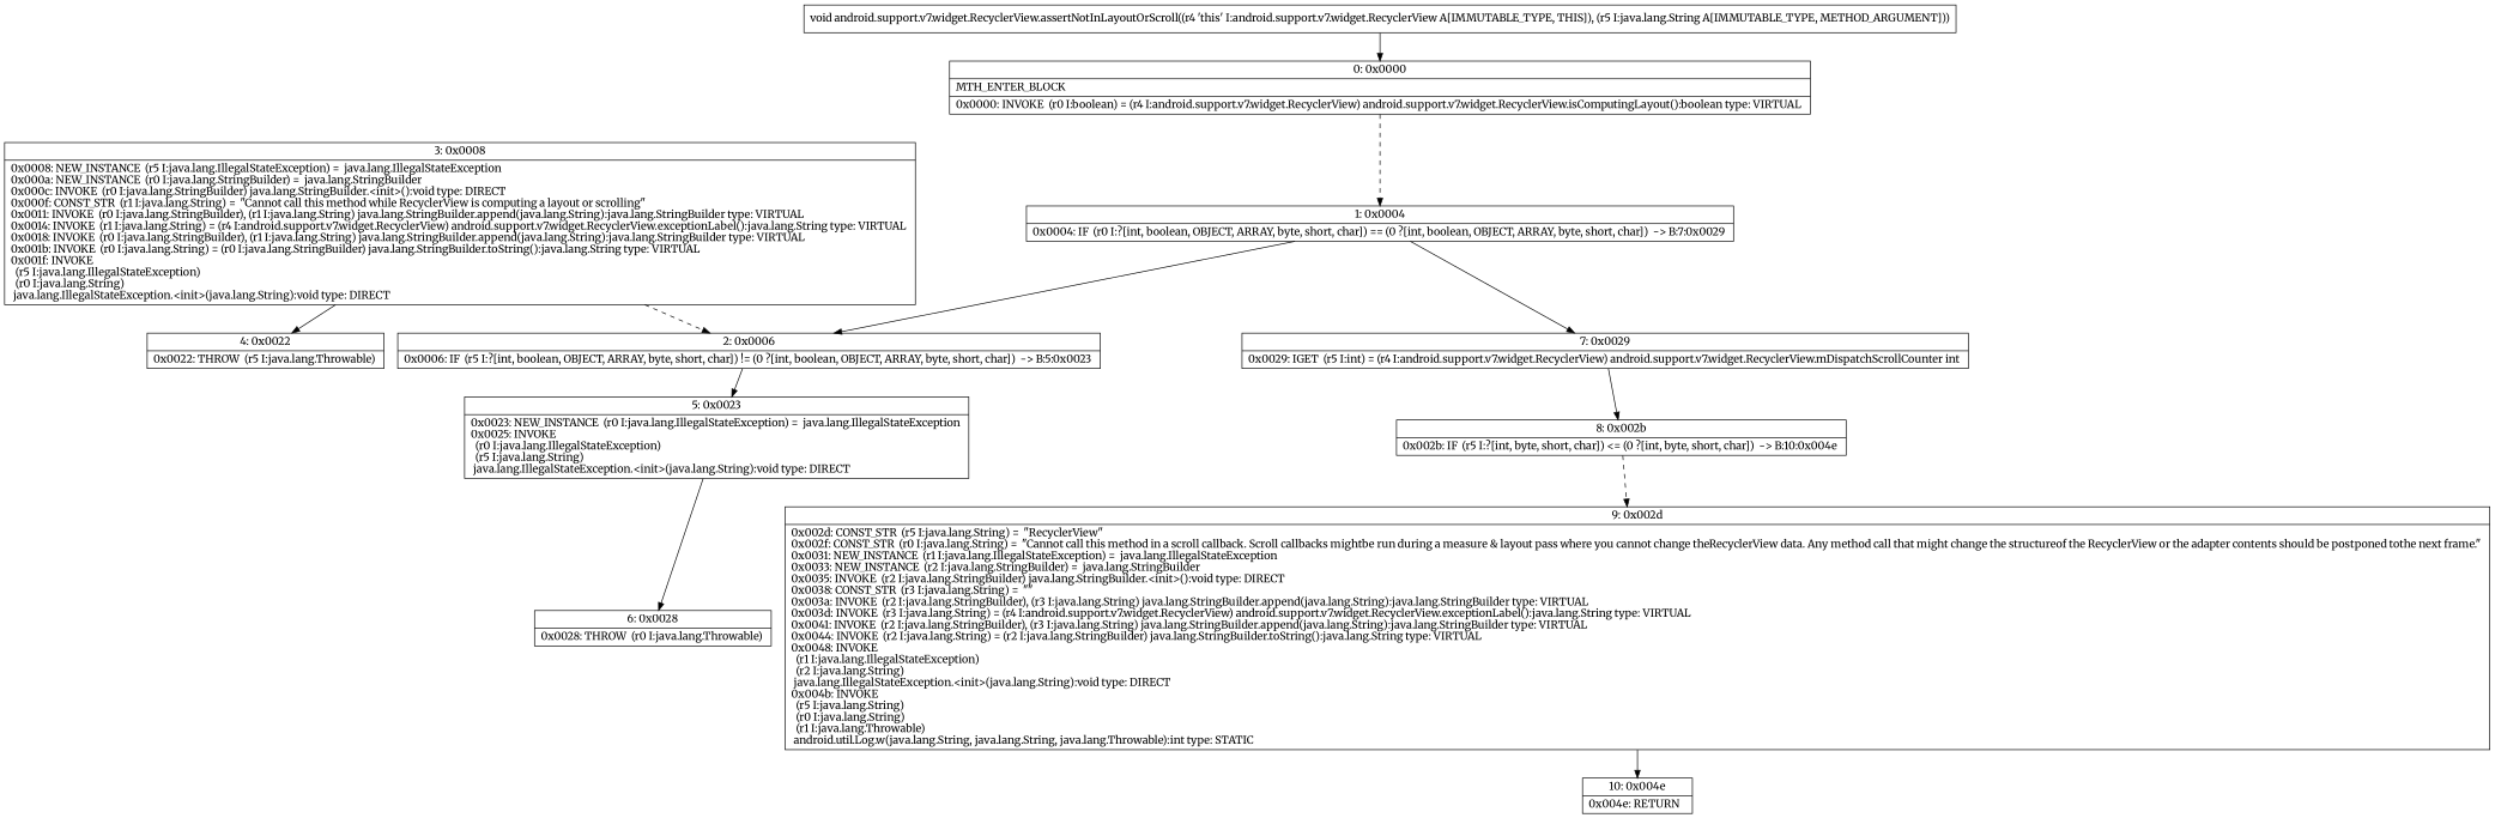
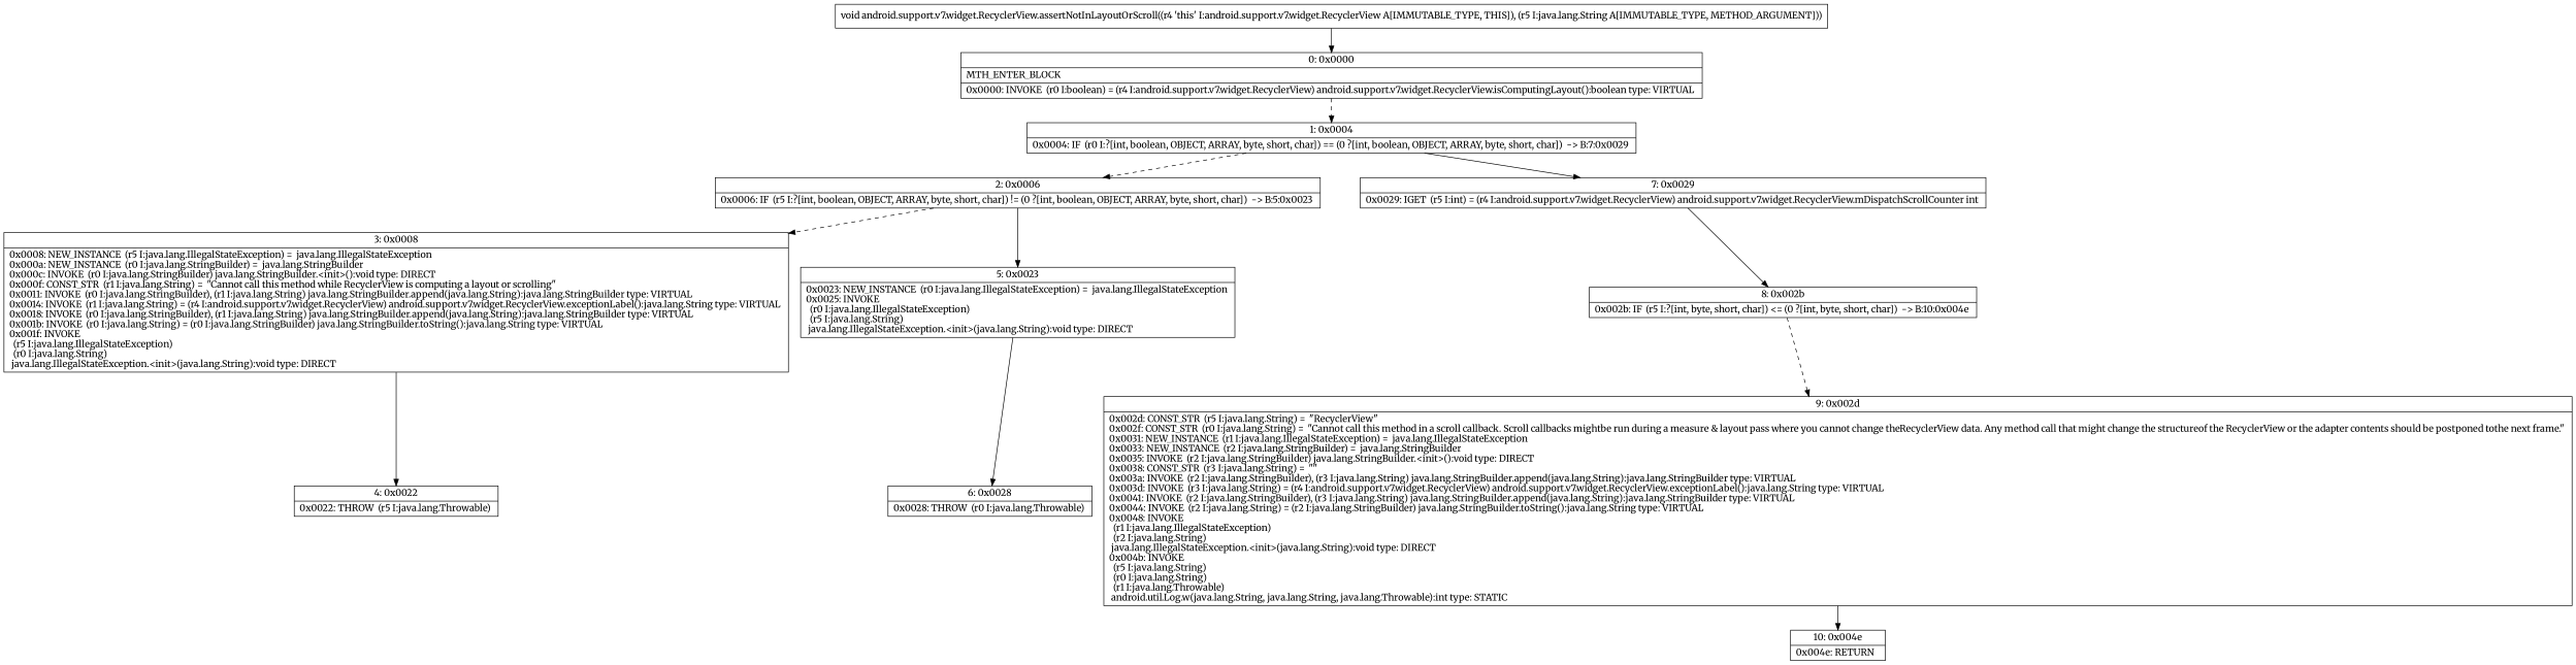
  digraph {
    fontname=Merriweather
    node [fontname=Merriweather shape=record]
    edge [fontname=Merriweather]
    n1 [label="{0\:\ 0x0000|MTH_ENTER_BLOCK\l|0x0000: INVOKE  (r0 I:boolean) = (r4 I:android.support.v7.widget.RecyclerView) android.support.v7.widget.RecyclerView.isComputingLayout():boolean type: VIRTUAL \l}"]
    n2 [label="{1\:\ 0x0004|0x0004: IF  (r0 I:?[int, boolean, OBJECT, ARRAY, byte, short, char]) == (0 ?[int, boolean, OBJECT, ARRAY, byte, short, char])  \-\> B:7:0x0029 \l}"]
    n3 [label="{2\:\ 0x0006|0x0006: IF  (r5 I:?[int, boolean, OBJECT, ARRAY, byte, short, char]) != (0 ?[int, boolean, OBJECT, ARRAY, byte, short, char])  \-\> B:5:0x0023 \l}"]
    n4 [label="{7\:\ 0x0029|0x0029: IGET  (r5 I:int) = (r4 I:android.support.v7.widget.RecyclerView) android.support.v7.widget.RecyclerView.mDispatchScrollCounter int \l}"]
    n5 [label="{3\:\ 0x0008|0x0008: NEW_INSTANCE  (r5 I:java.lang.IllegalStateException) =  java.lang.IllegalStateException \l0x000a: NEW_INSTANCE  (r0 I:java.lang.StringBuilder) =  java.lang.StringBuilder \l0x000c: INVOKE  (r0 I:java.lang.StringBuilder) java.lang.StringBuilder.\<init\>():void type: DIRECT \l0x000f: CONST_STR  (r1 I:java.lang.String) =  \"Cannot call this method while RecyclerView is computing a layout or scrolling\" \l0x0011: INVOKE  (r0 I:java.lang.StringBuilder), (r1 I:java.lang.String) java.lang.StringBuilder.append(java.lang.String):java.lang.StringBuilder type: VIRTUAL \l0x0014: INVOKE  (r1 I:java.lang.String) = (r4 I:android.support.v7.widget.RecyclerView) android.support.v7.widget.RecyclerView.exceptionLabel():java.lang.String type: VIRTUAL \l0x0018: INVOKE  (r0 I:java.lang.StringBuilder), (r1 I:java.lang.String) java.lang.StringBuilder.append(java.lang.String):java.lang.StringBuilder type: VIRTUAL \l0x001b: INVOKE  (r0 I:java.lang.String) = (r0 I:java.lang.StringBuilder) java.lang.StringBuilder.toString():java.lang.String type: VIRTUAL \l0x001f: INVOKE  \l  (r5 I:java.lang.IllegalStateException)\l  (r0 I:java.lang.String)\l java.lang.IllegalStateException.\<init\>(java.lang.String):void type: DIRECT \l}"]
    n6 [label="{5\:\ 0x0023|0x0023: NEW_INSTANCE  (r0 I:java.lang.IllegalStateException) =  java.lang.IllegalStateException \l0x0025: INVOKE  \l  (r0 I:java.lang.IllegalStateException)\l  (r5 I:java.lang.String)\l java.lang.IllegalStateException.\<init\>(java.lang.String):void type: DIRECT \l}"]
    n7 [label="{8\:\ 0x002b|0x002b: IF  (r5 I:?[int, byte, short, char]) \<= (0 ?[int, byte, short, char])  \-\> B:10:0x004e \l}"]
    n8 [label="{4\:\ 0x0022|0x0022: THROW  (r5 I:java.lang.Throwable) \l}"]
    n9 [label="{6\:\ 0x0028|0x0028: THROW  (r0 I:java.lang.Throwable) \l}"]
    n10 [label="{9\:\ 0x002d|0x002d: CONST_STR  (r5 I:java.lang.String) =  \"RecyclerView\" \l0x002f: CONST_STR  (r0 I:java.lang.String) =  \"Cannot call this method in a scroll callback. Scroll callbacks mightbe run during a measure & layout pass where you cannot change theRecyclerView data. Any method call that might change the structureof the RecyclerView or the adapter contents should be postponed tothe next frame.\" \l0x0031: NEW_INSTANCE  (r1 I:java.lang.IllegalStateException) =  java.lang.IllegalStateException \l0x0033: NEW_INSTANCE  (r2 I:java.lang.StringBuilder) =  java.lang.StringBuilder \l0x0035: INVOKE  (r2 I:java.lang.StringBuilder) java.lang.StringBuilder.\<init\>():void type: DIRECT \l0x0038: CONST_STR  (r3 I:java.lang.String) =  \"\" \l0x003a: INVOKE  (r2 I:java.lang.StringBuilder), (r3 I:java.lang.String) java.lang.StringBuilder.append(java.lang.String):java.lang.StringBuilder type: VIRTUAL \l0x003d: INVOKE  (r3 I:java.lang.String) = (r4 I:android.support.v7.widget.RecyclerView) android.support.v7.widget.RecyclerView.exceptionLabel():java.lang.String type: VIRTUAL \l0x0041: INVOKE  (r2 I:java.lang.StringBuilder), (r3 I:java.lang.String) java.lang.StringBuilder.append(java.lang.String):java.lang.StringBuilder type: VIRTUAL \l0x0044: INVOKE  (r2 I:java.lang.String) = (r2 I:java.lang.StringBuilder) java.lang.StringBuilder.toString():java.lang.String type: VIRTUAL \l0x0048: INVOKE  \l  (r1 I:java.lang.IllegalStateException)\l  (r2 I:java.lang.String)\l java.lang.IllegalStateException.\<init\>(java.lang.String):void type: DIRECT \l0x004b: INVOKE  \l  (r5 I:java.lang.String)\l  (r0 I:java.lang.String)\l  (r1 I:java.lang.Throwable)\l android.util.Log.w(java.lang.String, java.lang.String, java.lang.Throwable):int type: STATIC \l}"]
    n11 [label="{10\:\ 0x004e|0x004e: RETURN   \l}"]
    n12 [label="{void android.support.v7.widget.RecyclerView.assertNotInLayoutOrScroll((r4 'this' I:android.support.v7.widget.RecyclerView A[IMMUTABLE_TYPE, THIS]), (r5 I:java.lang.String A[IMMUTABLE_TYPE, METHOD_ARGUMENT])) }"]
    n1 -> n2 [style=dashed]
-   n2 -> n3 [style=solid]
+   n2 -> n3 [style=dashed]
    n2 -> n4
-   n5 -> n3 [style=dashed]
+   n3 -> n5 [style=dashed]
    n3 -> n6
    n4 -> n7
    n5 -> n8
    n6 -> n9
    n7 -> n10 [style=dashed]
    n10 -> n11
    n12 -> n1
  }
